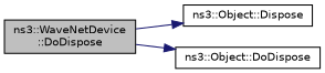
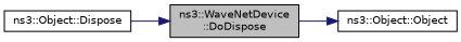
  digraph {
    rankdir=LR
    node [color=black fillcolor=white fontname=Helvetica fontsize=10 shape=record style=filled]
    edge [color=midnightblue fontname=Helvetica fontsize=10 labelfontname=Helvetica labelfontsize=10 style=solid]
    n1 [fillcolor=grey75 fontcolor=black height=0.2 label="ns3::WaveNetDevice\l::DoDispose" width=0.4]
    n2 [height=0.2 label="ns3::Object::Dispose" width=0.4]
-   n3 [height=0.2 label="ns3::Object::DoDispose" width=0.4]
-   n1 -> n2
+   n3 [height=0.2 label="ns3::Object::Object" width=0.4]
+   n2 -> n1
    n1 -> n3
  }
